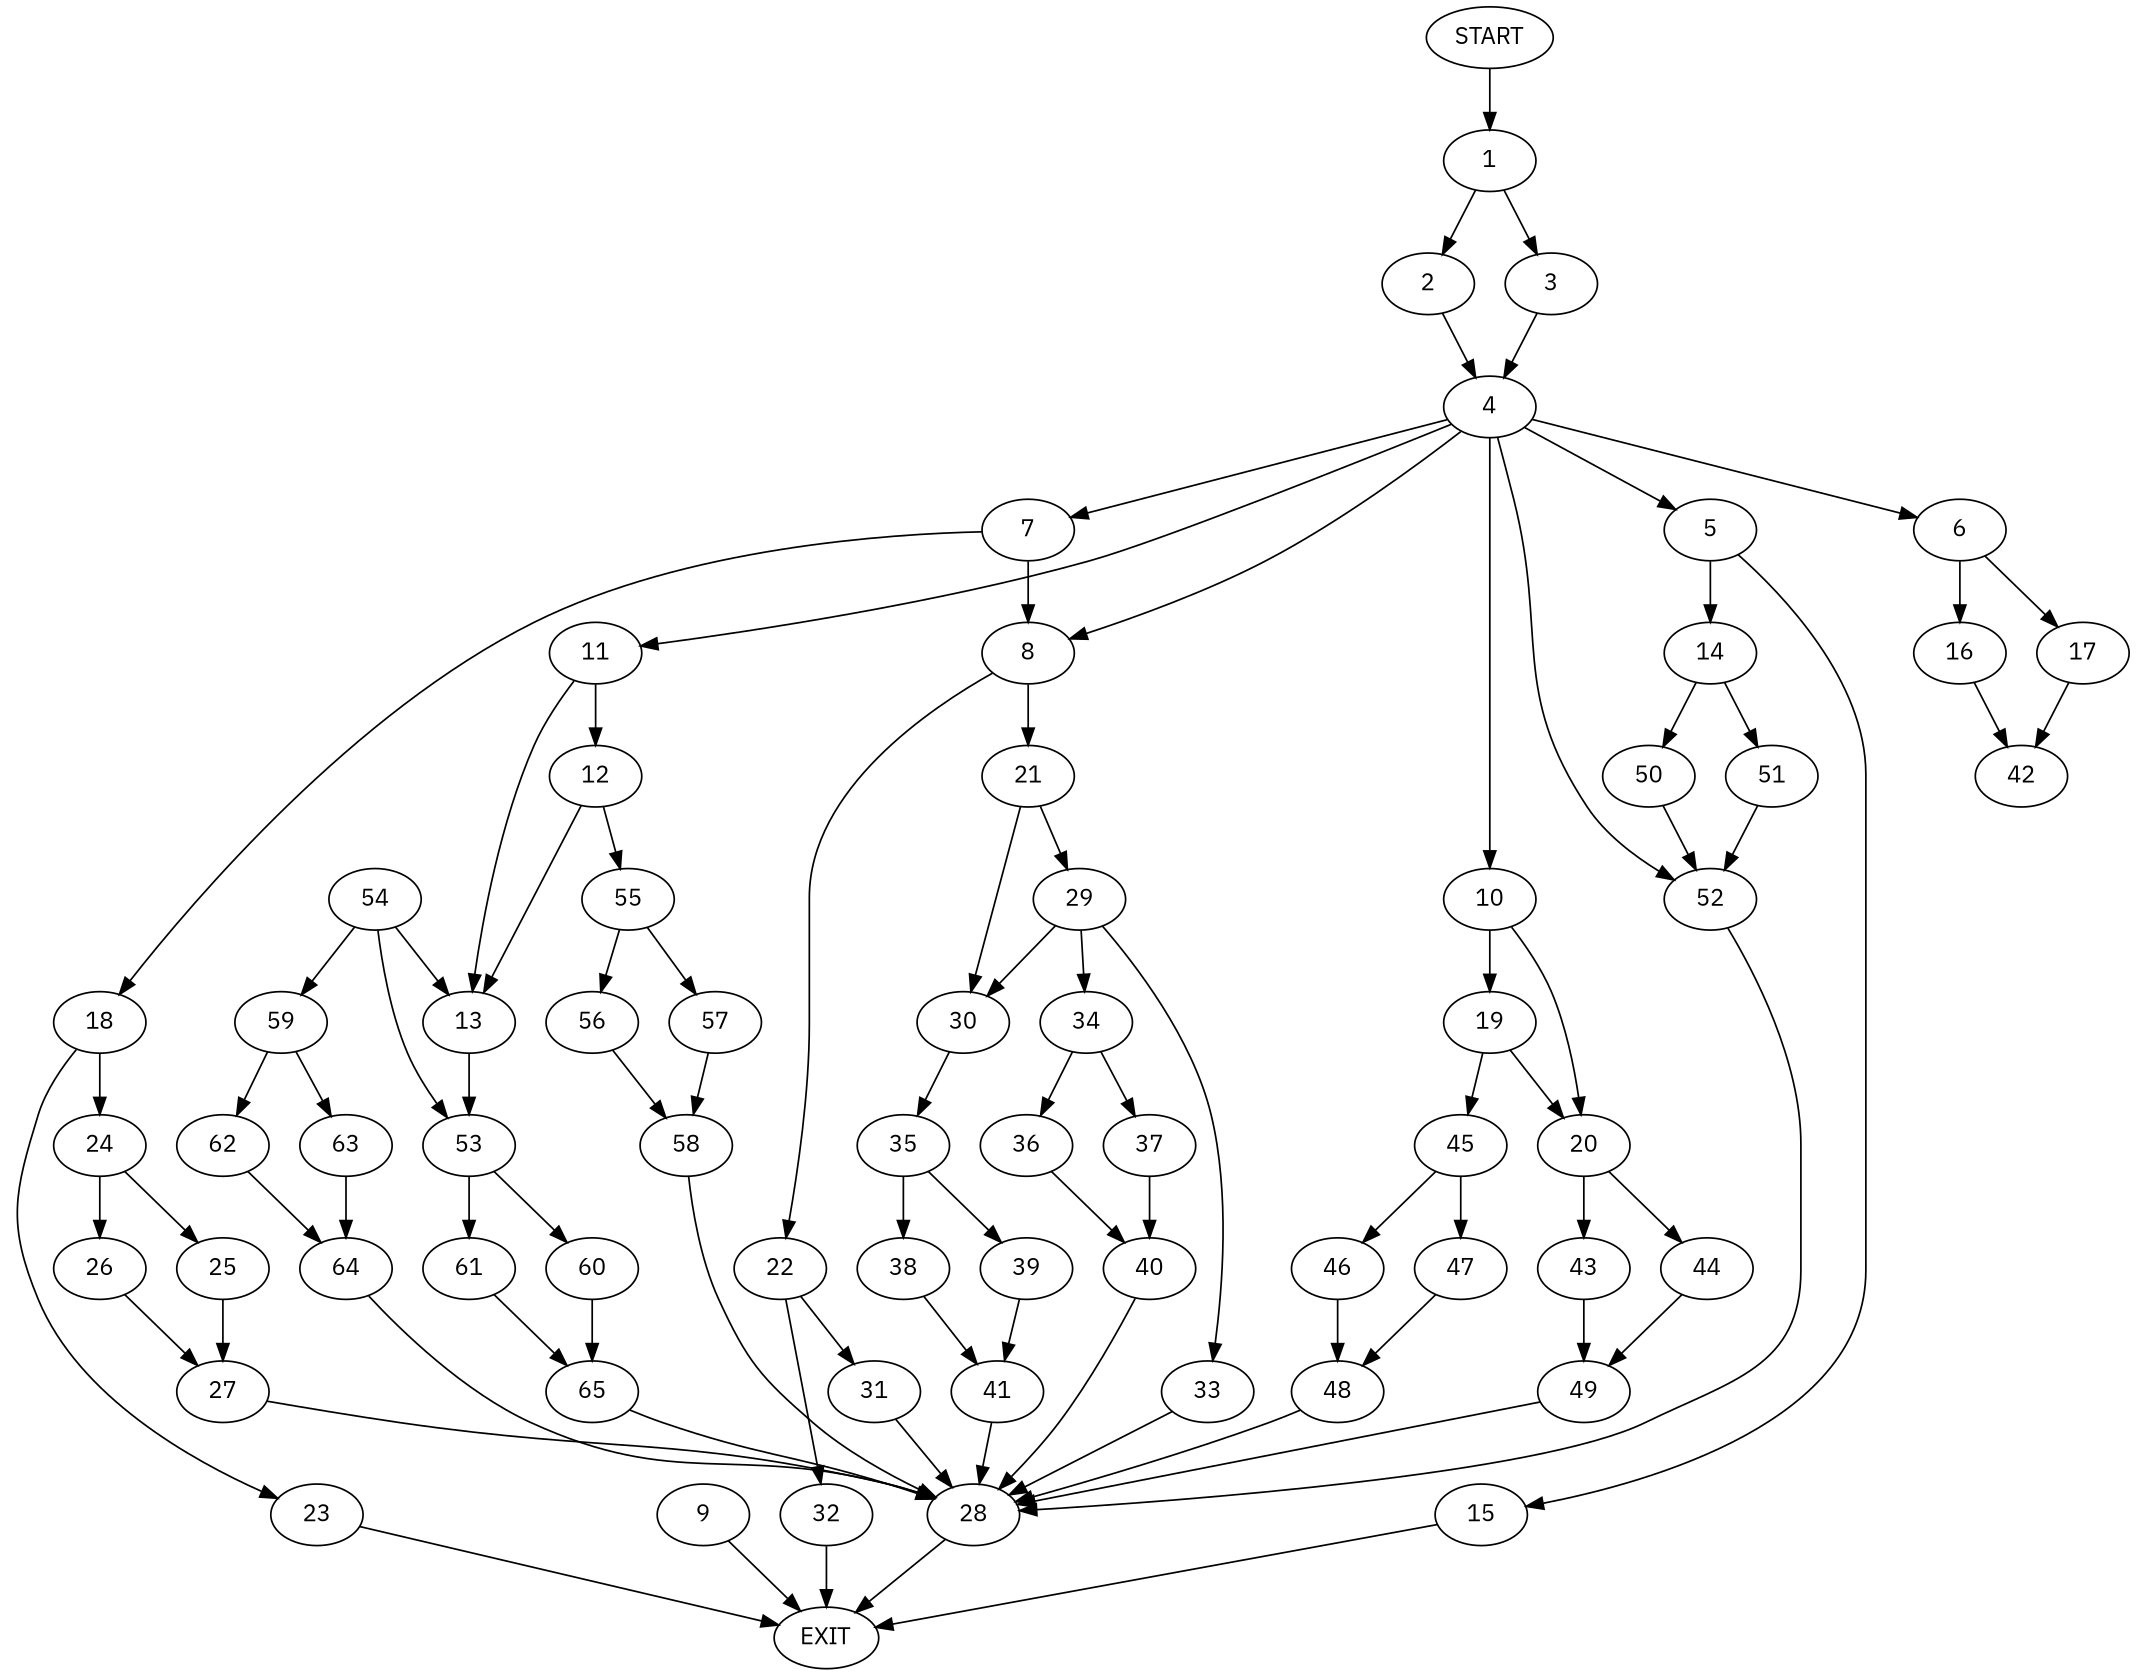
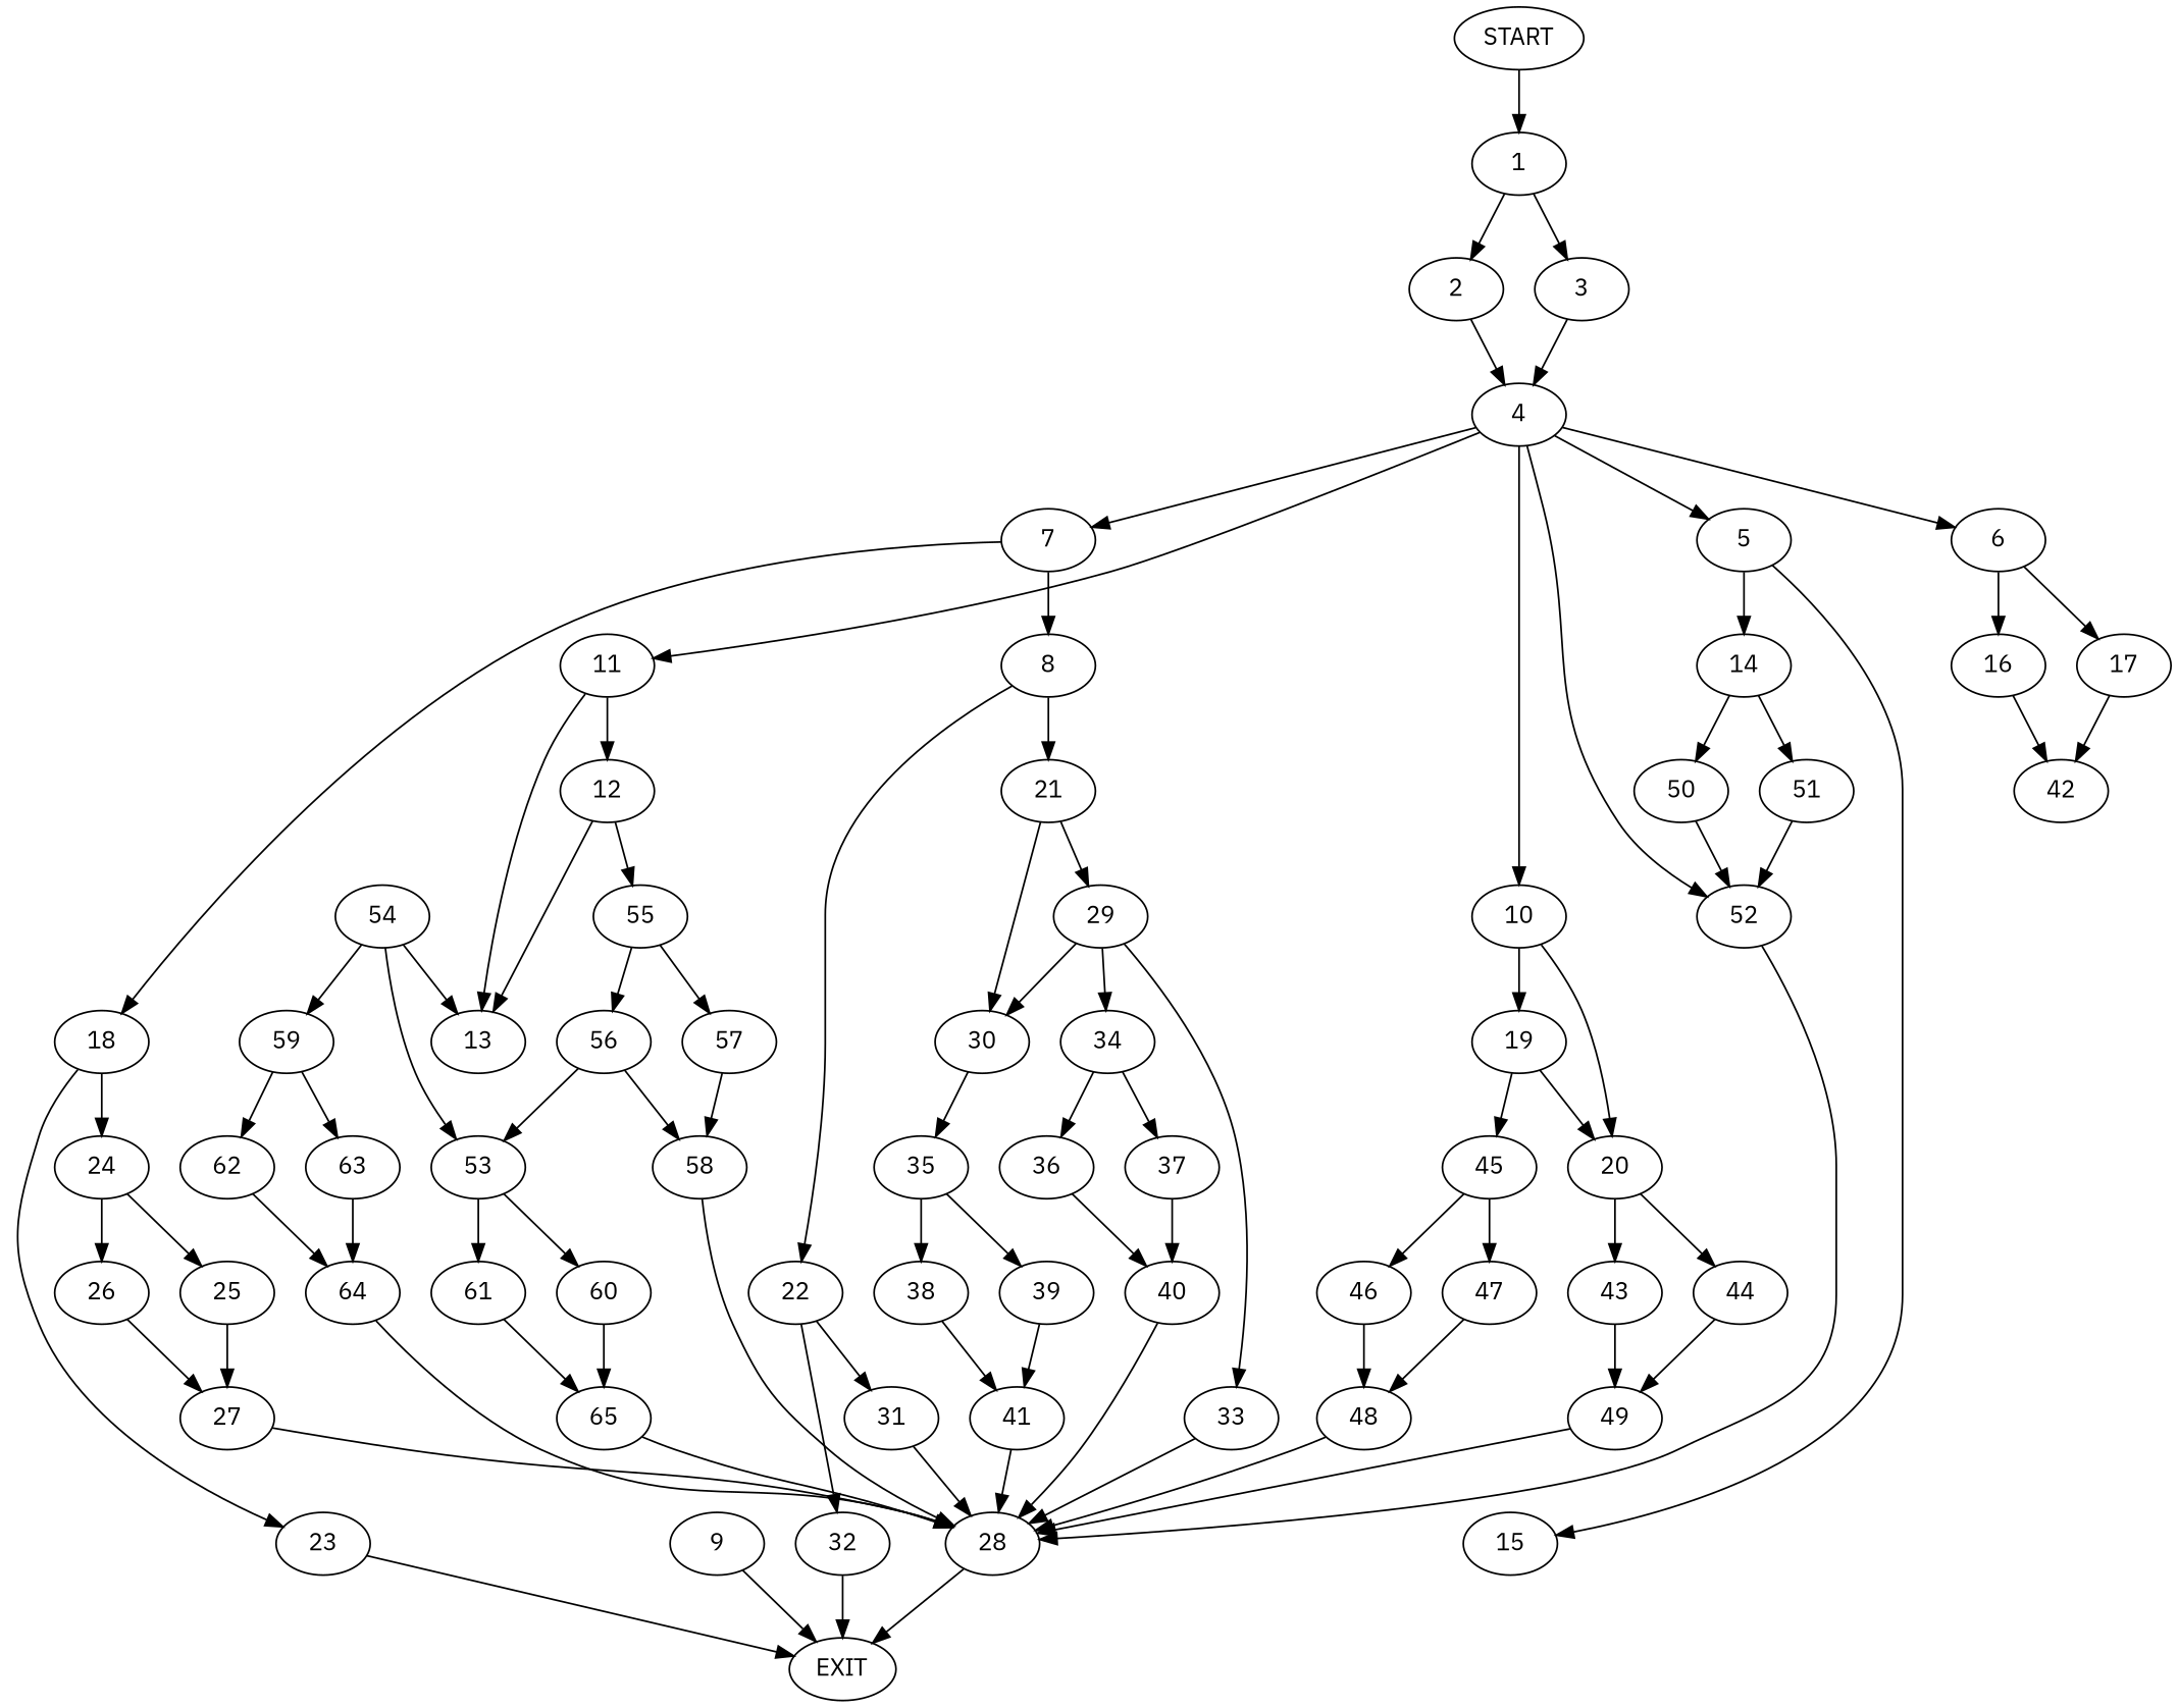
  digraph {
    fontname="IBM Plex Sans"
    node [fontname="IBM Plex Sans"]
    edge [fontname="IBM Plex Sans"]
    n1 [label=START]
    1
    2
    3
    n5 [label=EXIT]
    4
    5
    6
    7
    8
    10
    11
    52
    14
    15
    16
    17
    18
    21
    22
    9
    19
    20
    12
    13
    50
    51
    42
    23
    24
    29
    30
    31
    32
    45
    43
    44
    55
    53
    56
    57
    60
    61
    54
    59
    25
    26
    46
    47
    49
    33
    34
    35
    28
    27
    36
    37
    38
    39
    40
    41
    48
    65
    62
    63
    58
    64
    n1 -> 1
    1 -> 2
    1 -> 3
    2 -> 4
    3 -> 4
    4 -> 5
    4 -> 6
    4 -> 7
-   4 -> 8
    4 -> 10
    4 -> 11
    4 -> 52
    5 -> 14
    5 -> 15
    6 -> 16
    6 -> 17
    7 -> 8
    7 -> 18
    8 -> 21
    8 -> 22
    10 -> 19
    10 -> 20
    11 -> 12
    11 -> 13
    52 -> 28
    14 -> 50
    14 -> 51
-   15 -> n5
    16 -> 42
    17 -> 42
    18 -> 23
    18 -> 24
    21 -> 29
    21 -> 30
    22 -> 31
    22 -> 32
    9 -> n5
    19 -> 20
    19 -> 45
    20 -> 43
    20 -> 44
    12 -> 13
    12 -> 55
-   13 -> 53
+   56 -> 53
    50 -> 52
    51 -> 52
    23 -> n5
    24 -> 25
    24 -> 26
    29 -> 30
    29 -> 33
    29 -> 34
    30 -> 35
    31 -> 28
    32 -> n5
    45 -> 46
    45 -> 47
    43 -> 49
    44 -> 49
    55 -> 56
    55 -> 57
    53 -> 60
    53 -> 61
    56 -> 58
    57 -> 58
    60 -> 65
    61 -> 65
    54 -> 13
    54 -> 53
    54 -> 59
    59 -> 62
    59 -> 63
    25 -> 27
    26 -> 27
    46 -> 48
    47 -> 48
    49 -> 28
    33 -> 28
    34 -> 36
    34 -> 37
    35 -> 38
    35 -> 39
    28 -> n5
    27 -> 28
    36 -> 40
    37 -> 40
    38 -> 41
    39 -> 41
    40 -> 28
    41 -> 28
    48 -> 28
    65 -> 28
    62 -> 64
    63 -> 64
    58 -> 28
    64 -> 28
  }
